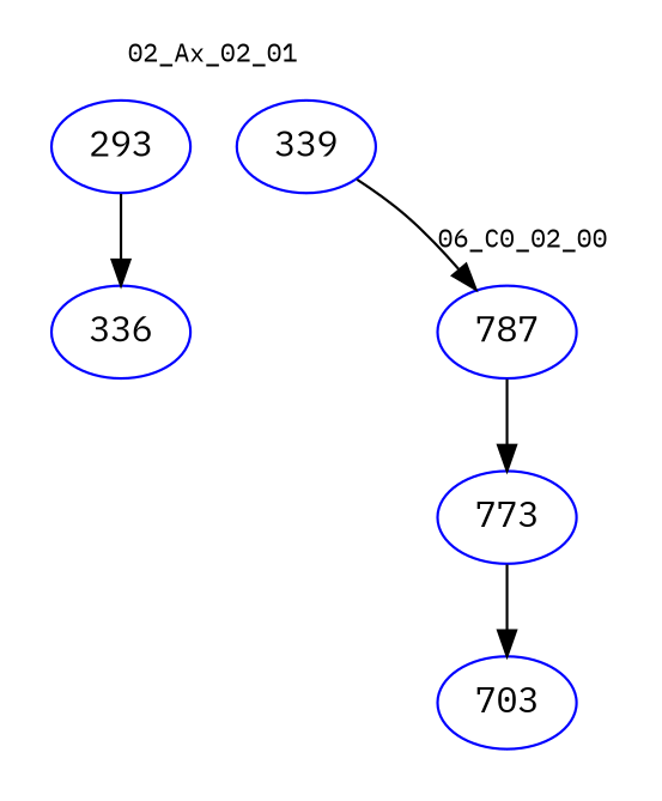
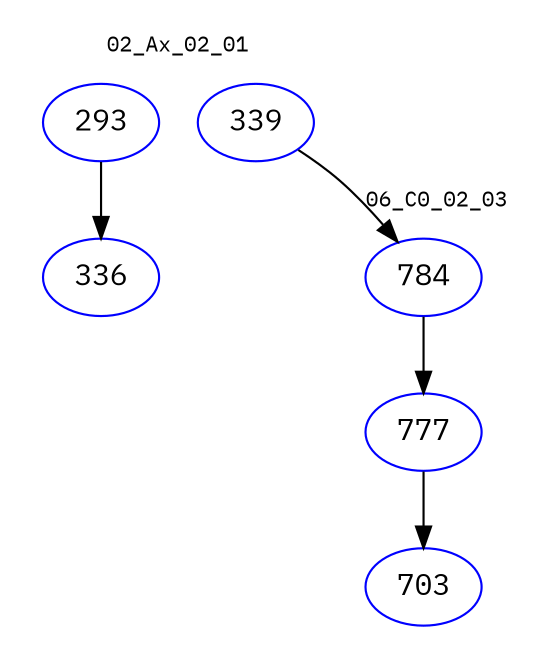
  digraph {
    fontname="IBM Plex Mono"
    node [color=blue fontname="IBM Plex Mono"]
    edge [color=black fontname="IBM Plex Mono"]
    n1 [label=339]
    n2 [label=293]
    n3 [label=336]
-   n4 [label=787]
-   n5 [label=773]
+   n4 [label=784]
+   n5 [label=777]
    n6 [label=703]
    subgraph cluster_1 {
      color=white
      fontsize=10
      label="02_Ax_02_01"
      n1
      n2
      n3
    }
    subgraph cluster_2 {
      color=white
      fontsize=10
-     label="06_C0_02_00"
+     label="06_C0_02_03"
      n4
      n5
      n6
    }
    n1 -> n4
    n2 -> n3
    n4 -> n5
    n5 -> n6
  }
